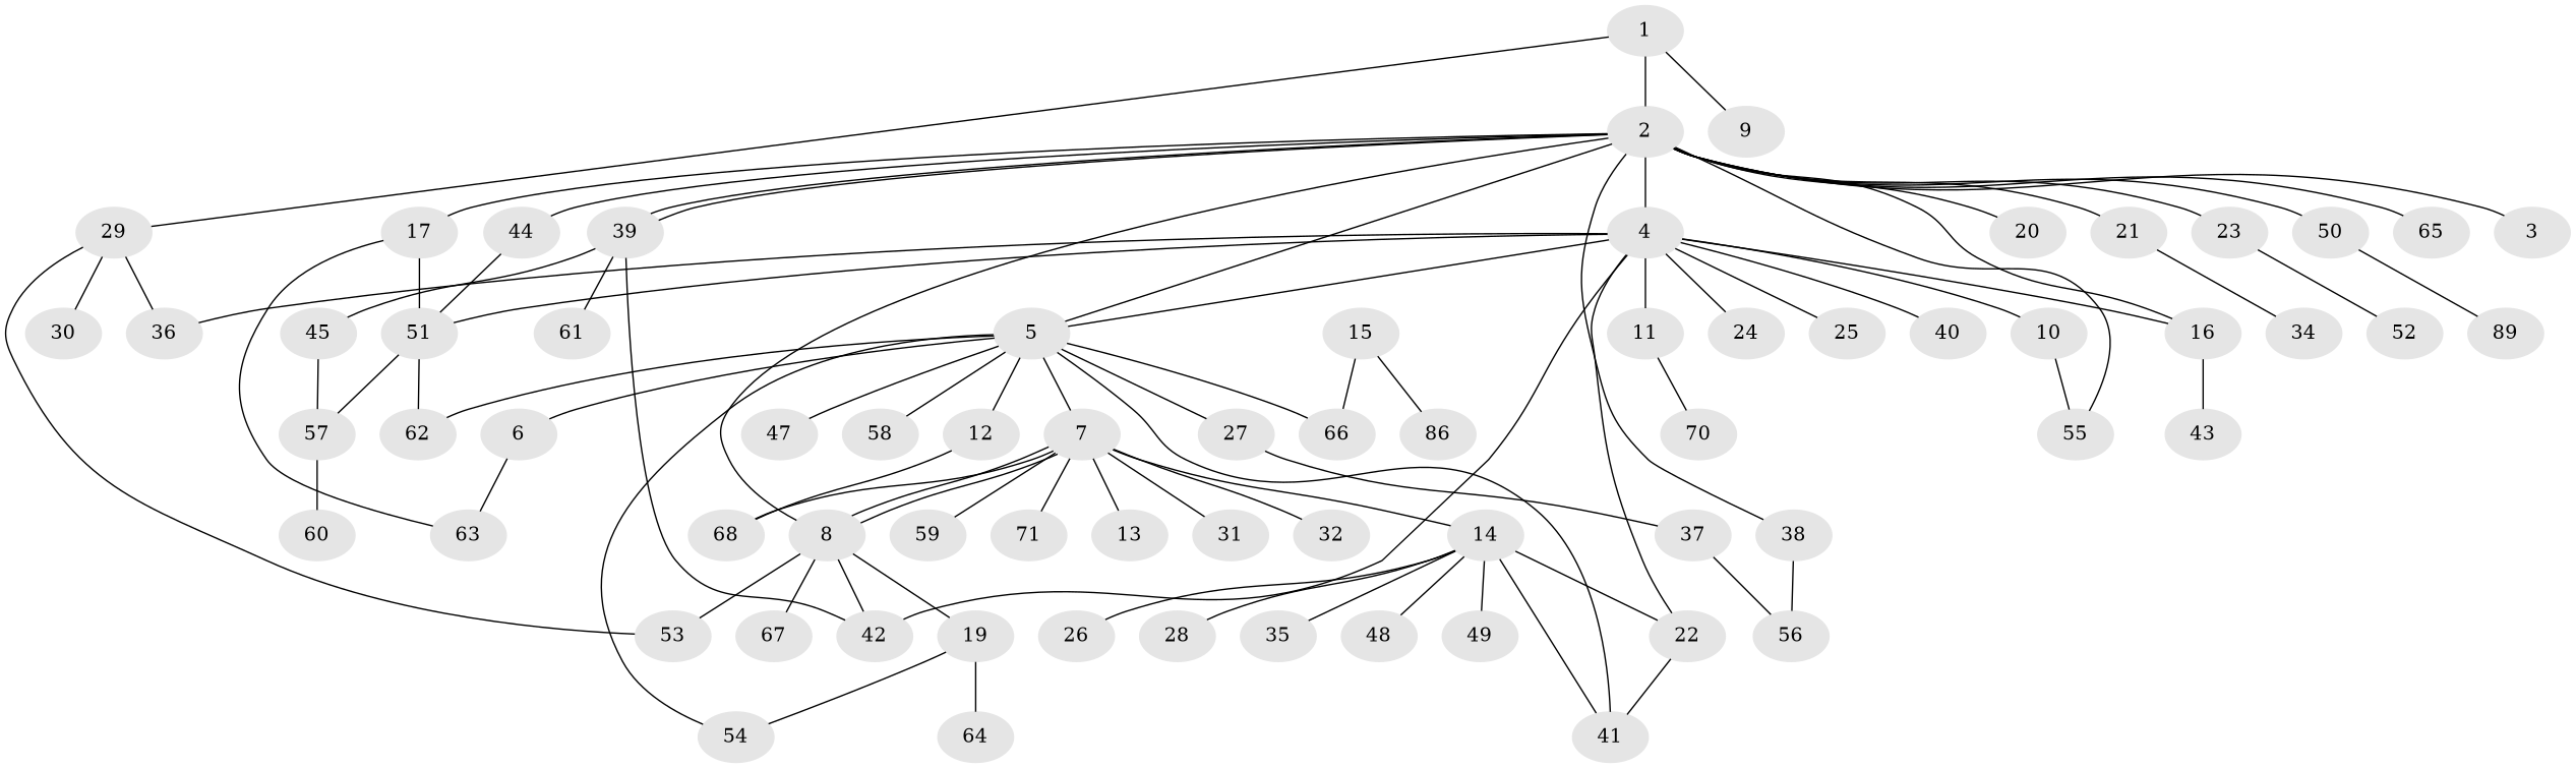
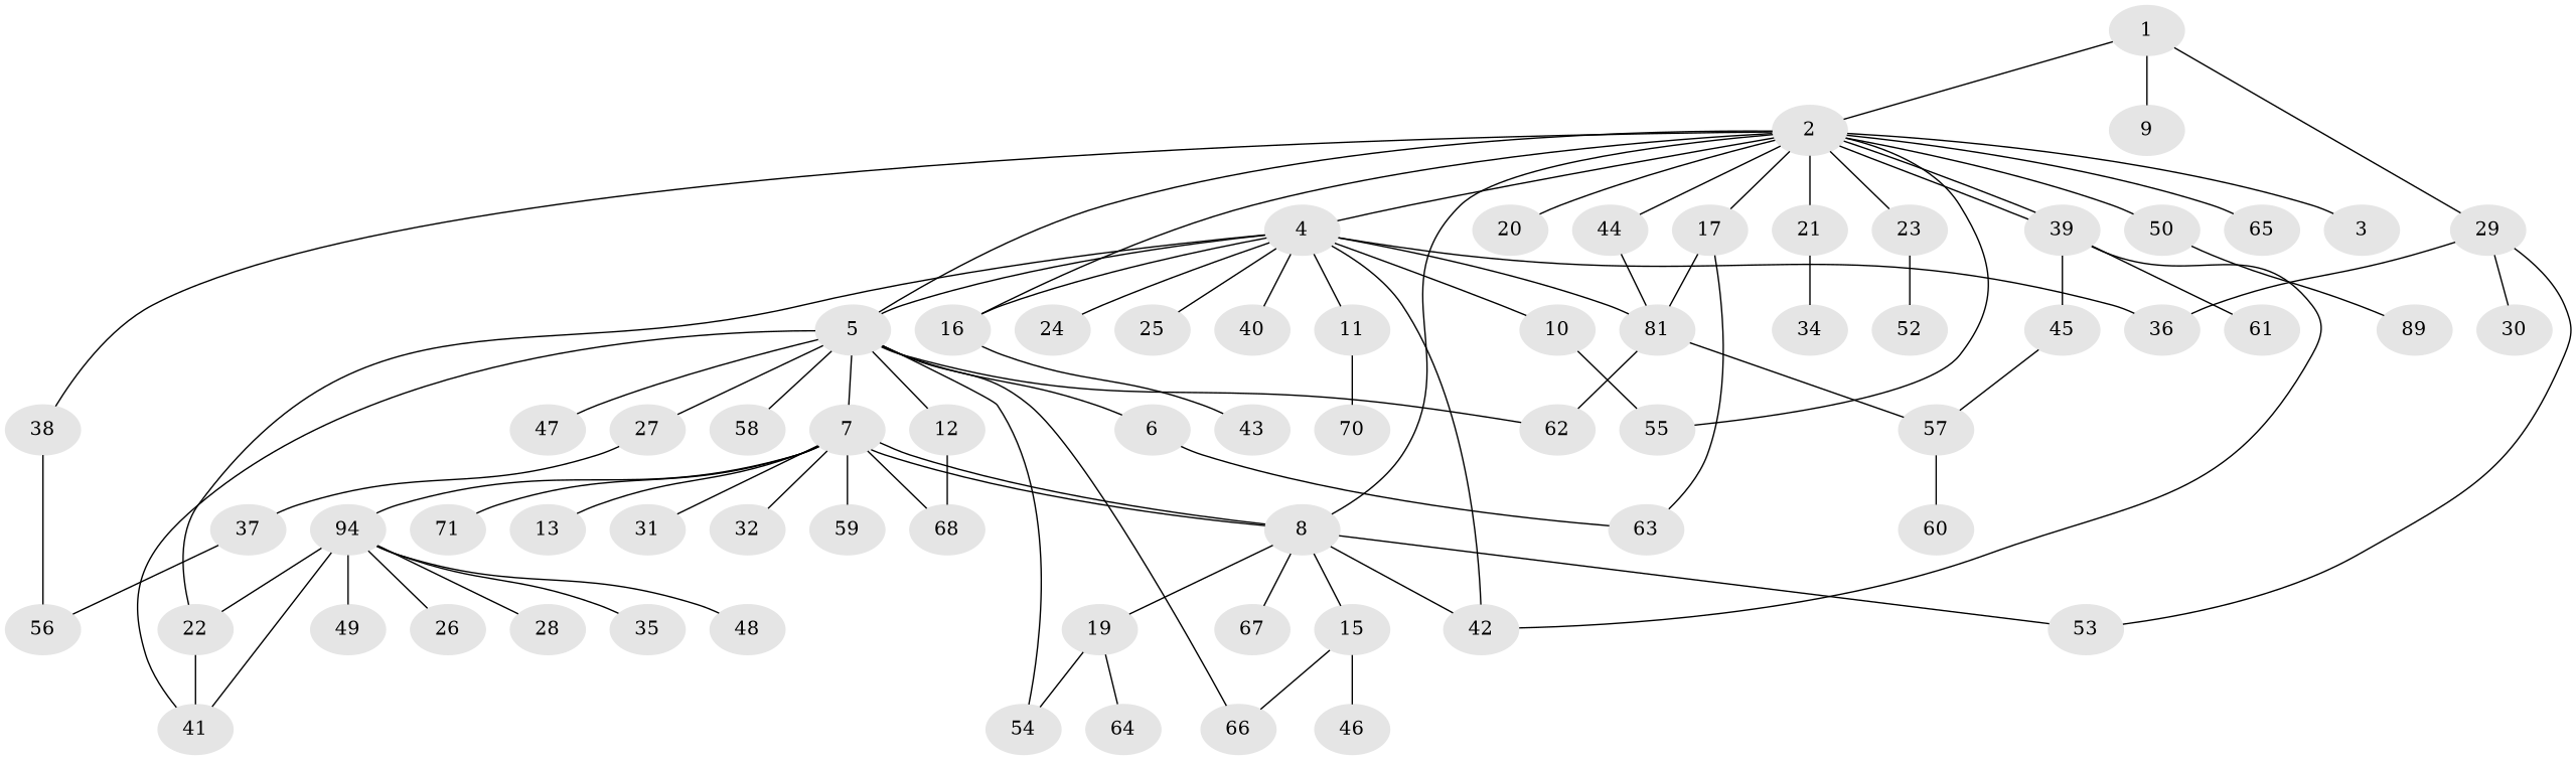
  graph {
    node [color=gray90 style=filled]
    1
    2
    9
    29
    3
    4
    5
    8
    16
    17
    20
    21
    23
    38
    39
    44
    50
    55
    65
    36
    53
    30
    10
    11
    22
    24
    25
    40
    42
-   51
+   51 [label=81]
    6
    7
    12
    27
    41
    47
    54
    58
    62
    66
    15
    19
    67
    43
    63
    34
    52
    56
    45
    61
    n51 [label=89]
    70
    57
    13
-   14
+   14 [label=94]
    31
    32
    59
    68
    71
    37
    26
    28
    35
    48
    49
-   46 [label=86]
+   46
    64
    60
    1 -- 2
    1 -- 9
    1 -- 29
    2 -- 3
    2 -- 4
    2 -- 5
    2 -- 8
    2 -- 16
    2 -- 17
    2 -- 20
    2 -- 21
    2 -- 23
    2 -- 38
    2 -- 39
    2 -- 39
    2 -- 44
    2 -- 50
    2 -- 55
    2 -- 65
    29 -- 36
    29 -- 53
    29 -- 30
    4 -- 5
    4 -- 16
    4 -- 36
    4 -- 10
    4 -- 11
    4 -- 22
    4 -- 24
    4 -- 25
    4 -- 40
    4 -- 42
    4 -- 51
    5 -- 6
    5 -- 7
    5 -- 12
    5 -- 27
    5 -- 41
    5 -- 47
    5 -- 54
    5 -- 58
    5 -- 62
    5 -- 66
    8 -- 53
    8 -- 42
+   8 -- 15
    8 -- 19
    8 -- 67
    16 -- 43
    17 -- 51
    17 -- 63
    21 -- 34
    23 -- 52
    38 -- 56
    39 -- 42
    39 -- 45
    39 -- 61
    44 -- 51
    50 -- n51
    10 -- 55
    11 -- 70
    22 -- 41
    51 -- 62
    51 -- 57
    6 -- 63
    7 -- 8
    7 -- 8
    7 -- 13
    7 -- 14
    7 -- 31
    7 -- 32
    7 -- 59
    7 -- 68
    7 -- 71
    12 -- 68
    27 -- 37
    15 -- 66
    15 -- 46
    19 -- 54
    19 -- 64
    45 -- 57
    57 -- 60
    14 -- 22
    14 -- 41
    14 -- 26
    14 -- 28
    14 -- 35
    14 -- 48
    14 -- 49
    37 -- 56
  }
